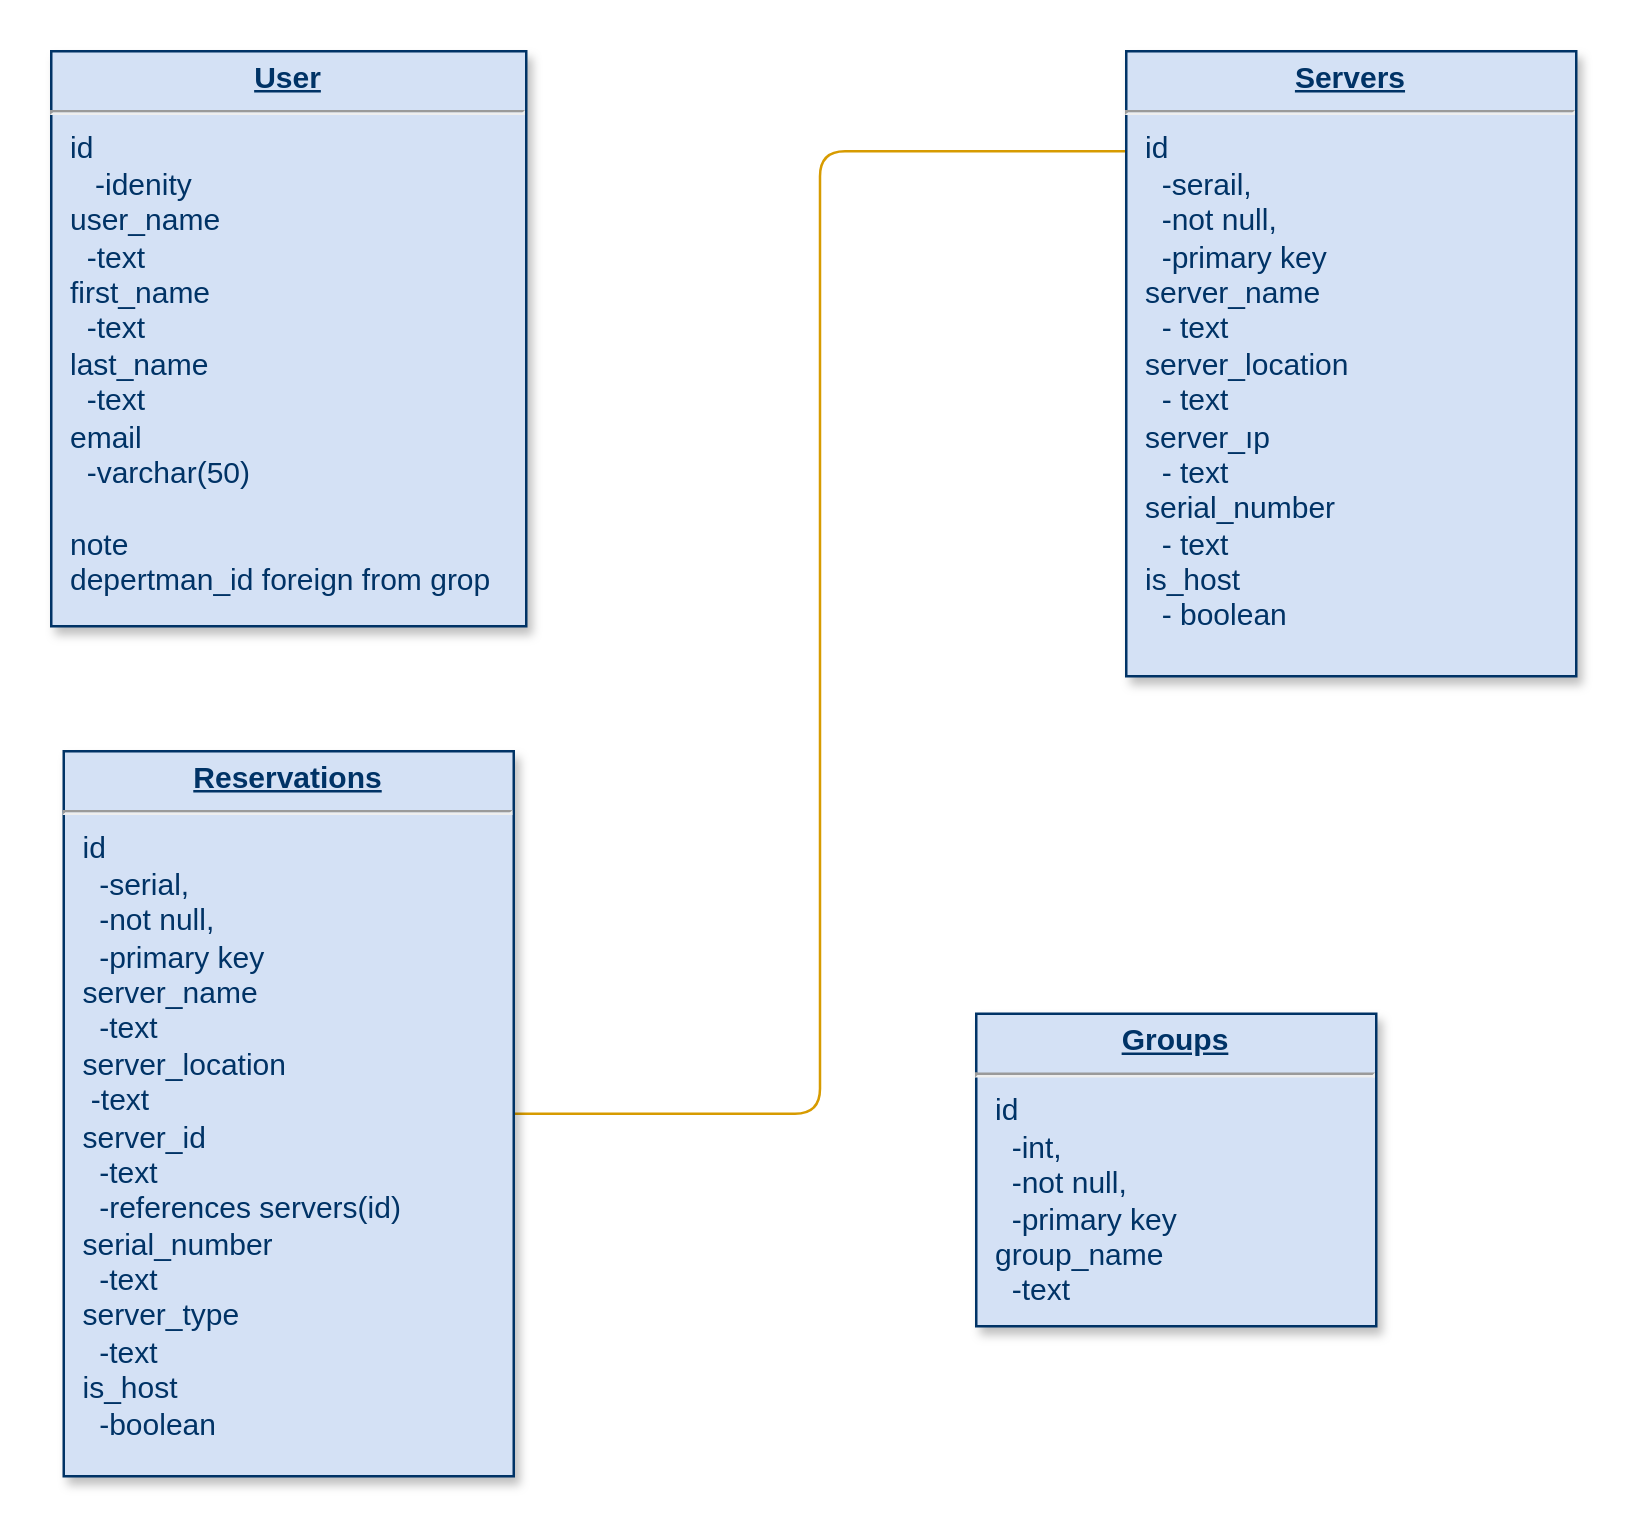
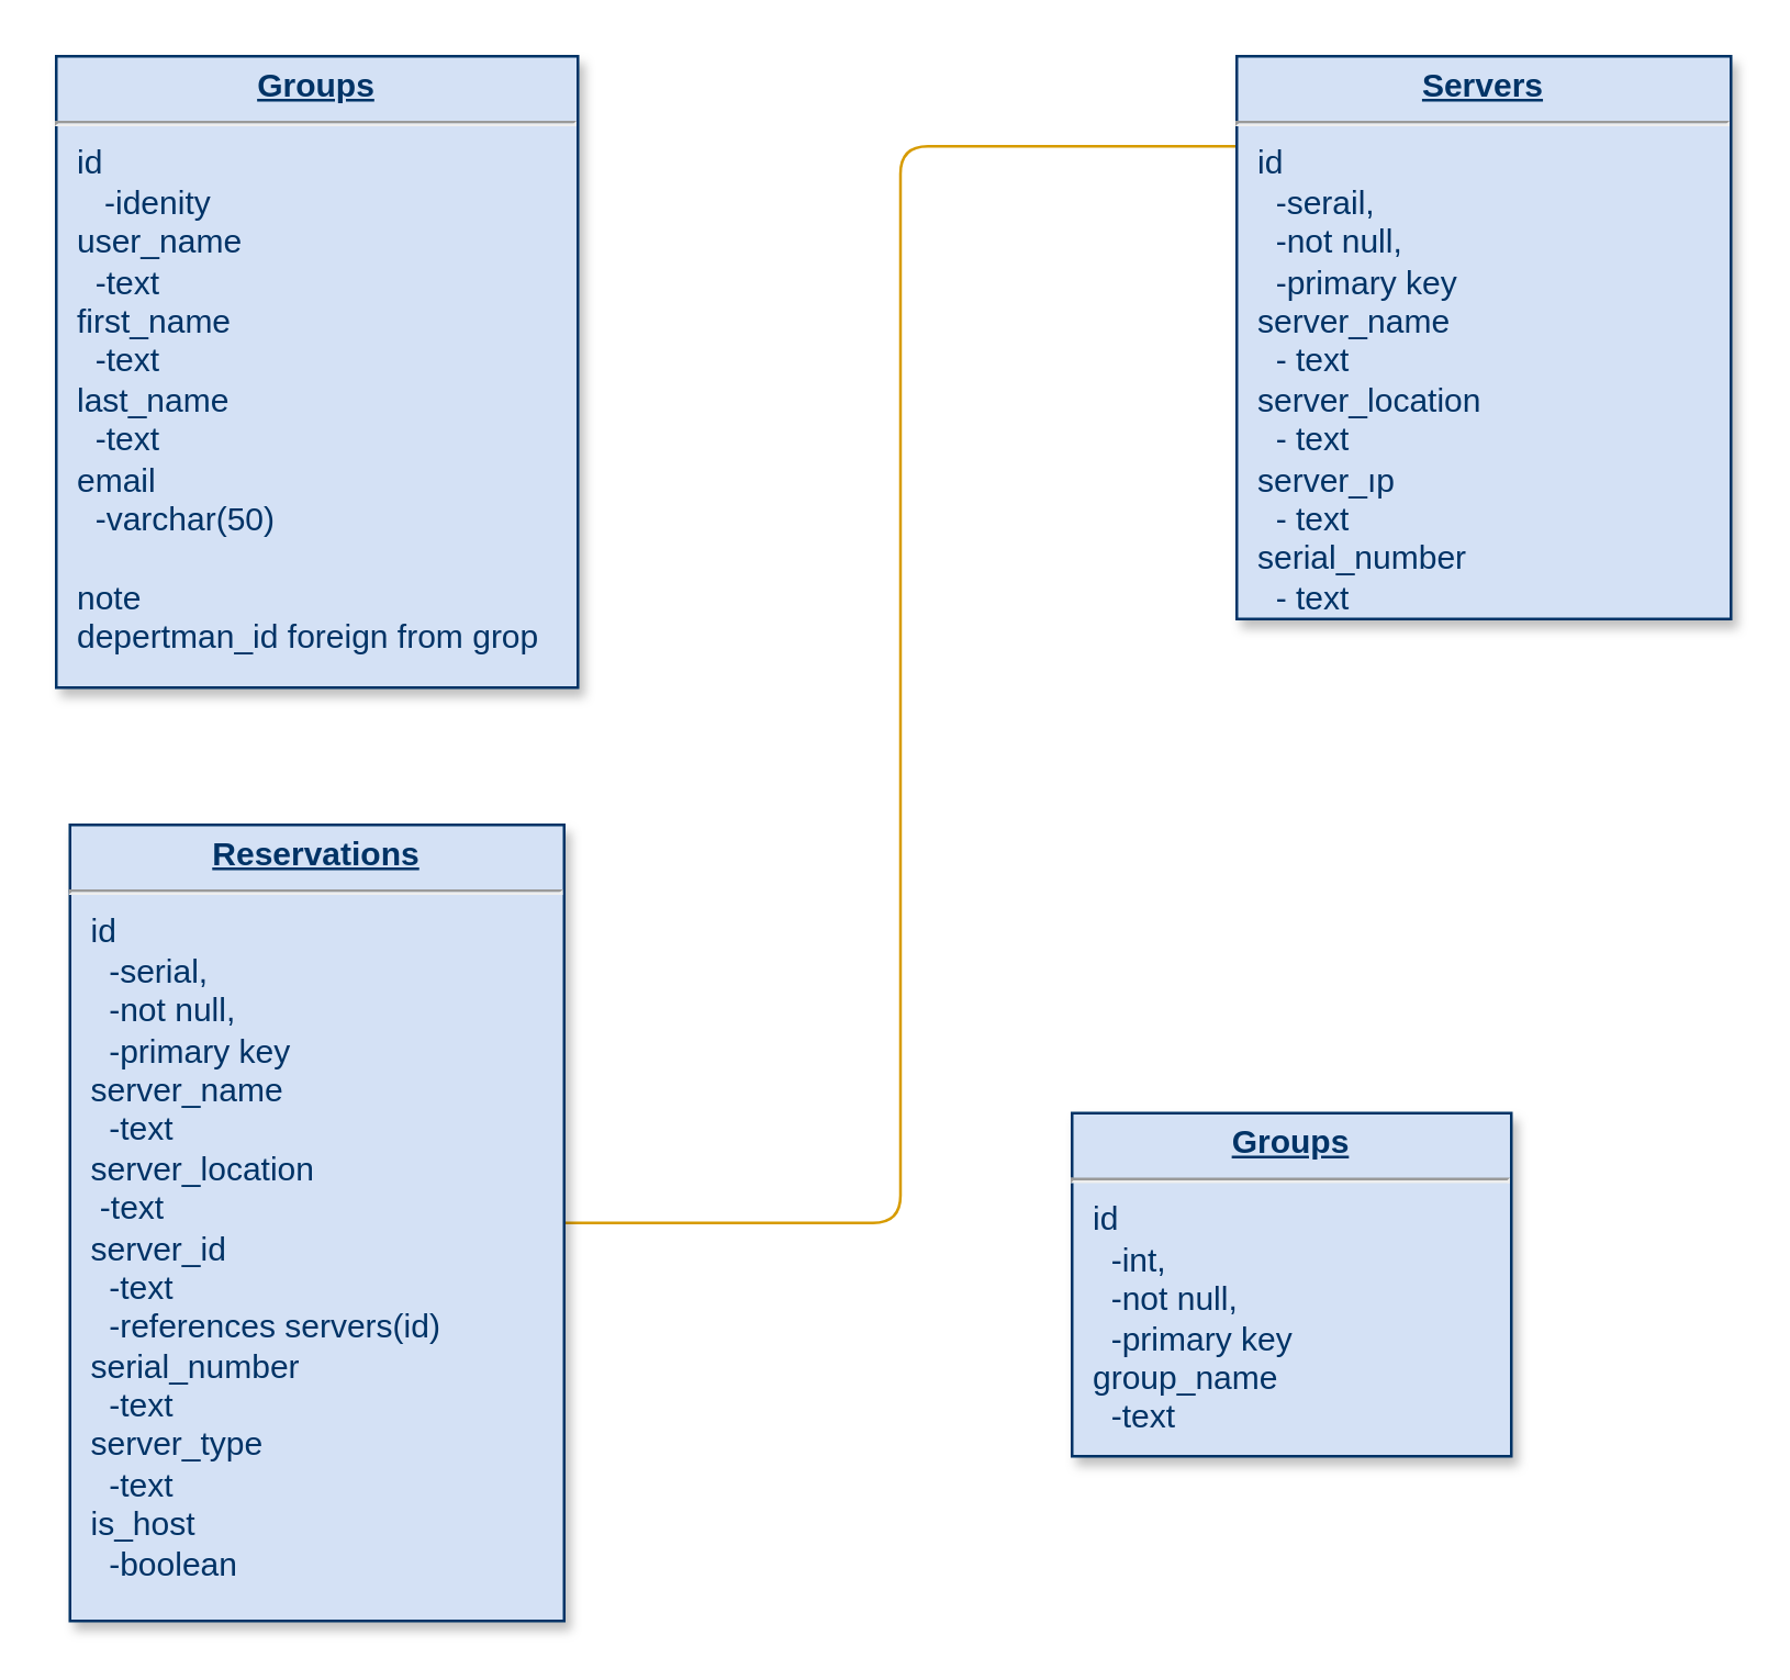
  <mxCell id="0" />
  <mxCell id="1" parent="0" />
- <mxCell id="2" value="&lt;p style=&quot;margin: 0px; margin-top: 4px; text-align: center; text-decoration: underline;&quot;&gt;&lt;strong&gt;User&lt;/strong&gt;&lt;/p&gt;&lt;hr&gt;&lt;p style=&quot;margin: 0px; margin-left: 8px;&quot;&gt;id&amp;nbsp;&lt;/p&gt;&lt;p style=&quot;margin: 0px; margin-left: 8px;&quot;&gt;&amp;nbsp; &amp;nbsp;-idenity&lt;/p&gt;&lt;p style=&quot;margin: 0px; margin-left: 8px;&quot;&gt;user_name&amp;nbsp;&amp;nbsp;&lt;/p&gt;&lt;p style=&quot;margin: 0px; margin-left: 8px;&quot;&gt;&amp;nbsp; -text&lt;/p&gt;&lt;p style=&quot;margin: 0px; margin-left: 8px;&quot;&gt;first_name&amp;nbsp;&lt;/p&gt;&lt;p style=&quot;margin: 0px; margin-left: 8px;&quot;&gt;&amp;nbsp; -text&lt;/p&gt;&lt;p style=&quot;margin: 0px; margin-left: 8px;&quot;&gt;last_name&amp;nbsp;&lt;/p&gt;&lt;p style=&quot;margin: 0px; margin-left: 8px;&quot;&gt;&amp;nbsp; -text&lt;/p&gt;&lt;p style=&quot;margin: 0px; margin-left: 8px;&quot;&gt;email&lt;/p&gt;&lt;p style=&quot;margin: 0px; margin-left: 8px;&quot;&gt;&amp;nbsp; -varchar(50)&lt;/p&gt;&lt;p style=&quot;margin: 0px; margin-left: 8px;&quot;&gt;&lt;br&gt;&lt;/p&gt;&lt;p style=&quot;margin: 0px; margin-left: 8px;&quot;&gt;note&lt;/p&gt;&lt;p style=&quot;margin: 0px; margin-left: 8px;&quot;&gt;depertman_id foreign from grop&amp;nbsp;&lt;/p&gt;" style="verticalAlign=top;align=left;overflow=fill;fontSize=12;fontFamily=Helvetica;html=1;strokeColor=#003366;shadow=1;fillColor=#D4E1F5;fontColor=#003366" parent="1" vertex="1"><mxGeometry x="20" y="20" width="190" height="230" as="geometry" /></mxCell>
+ <mxCell id="2" value="&lt;p style=&quot;margin: 0px; margin-top: 4px; text-align: center; text-decoration: underline;&quot;&gt;&lt;strong&gt;Groups&lt;/strong&gt;&lt;/p&gt;&lt;hr&gt;&lt;p style=&quot;margin: 0px; margin-left: 8px;&quot;&gt;id&amp;nbsp;&lt;/p&gt;&lt;p style=&quot;margin: 0px; margin-left: 8px;&quot;&gt;&amp;nbsp; &amp;nbsp;-idenity&lt;/p&gt;&lt;p style=&quot;margin: 0px; margin-left: 8px;&quot;&gt;user_name&amp;nbsp;&amp;nbsp;&lt;/p&gt;&lt;p style=&quot;margin: 0px; margin-left: 8px;&quot;&gt;&amp;nbsp; -text&lt;/p&gt;&lt;p style=&quot;margin: 0px; margin-left: 8px;&quot;&gt;first_name&amp;nbsp;&lt;/p&gt;&lt;p style=&quot;margin: 0px; margin-left: 8px;&quot;&gt;&amp;nbsp; -text&lt;/p&gt;&lt;p style=&quot;margin: 0px; margin-left: 8px;&quot;&gt;last_name&amp;nbsp;&lt;/p&gt;&lt;p style=&quot;margin: 0px; margin-left: 8px;&quot;&gt;&amp;nbsp; -text&lt;/p&gt;&lt;p style=&quot;margin: 0px; margin-left: 8px;&quot;&gt;email&lt;/p&gt;&lt;p style=&quot;margin: 0px; margin-left: 8px;&quot;&gt;&amp;nbsp; -varchar(50)&lt;/p&gt;&lt;p style=&quot;margin: 0px; margin-left: 8px;&quot;&gt;&lt;br&gt;&lt;/p&gt;&lt;p style=&quot;margin: 0px; margin-left: 8px;&quot;&gt;note&lt;/p&gt;&lt;p style=&quot;margin: 0px; margin-left: 8px;&quot;&gt;depertman_id foreign from grop&amp;nbsp;&lt;/p&gt;" style="verticalAlign=top;align=left;overflow=fill;fontSize=12;fontFamily=Helvetica;html=1;strokeColor=#003366;shadow=1;fillColor=#D4E1F5;fontColor=#003366" parent="1" vertex="1"><mxGeometry x="20" y="20" width="190" height="230" as="geometry" /></mxCell>
  <mxCell id="3" style="rounded=1;orthogonalLoop=1;jettySize=auto;html=1;exitX=1;exitY=0.5;exitDx=0;exitDy=0;entryX=0;entryY=0.16;entryDx=0;entryDy=0;entryPerimeter=0;edgeStyle=orthogonalEdgeStyle;strokeColor=#d79b00;endArrow=none;endFill=0;fillColor=#ffe6cc;" edge="1" parent="1" source="4" target="6"><mxGeometry relative="1" as="geometry" /></mxCell>
  <mxCell id="4" value="&lt;p style=&quot;margin: 0px; margin-top: 4px; text-align: center; text-decoration: underline;&quot;&gt;&lt;b&gt;Reservations&lt;/b&gt;&lt;/p&gt;&lt;hr&gt;&lt;p style=&quot;margin: 0px; margin-left: 8px;&quot;&gt;id&lt;/p&gt;&lt;p style=&quot;margin: 0px; margin-left: 8px;&quot;&gt;&amp;nbsp; -serial,&amp;nbsp;&lt;/p&gt;&lt;p style=&quot;margin: 0px; margin-left: 8px;&quot;&gt;&amp;nbsp; -not null,&amp;nbsp;&lt;/p&gt;&lt;p style=&quot;margin: 0px; margin-left: 8px;&quot;&gt;&amp;nbsp; -primary key&lt;/p&gt;&lt;p style=&quot;margin: 0px; margin-left: 8px;&quot;&gt;server_name&amp;nbsp;&lt;/p&gt;&lt;p style=&quot;margin: 0px; margin-left: 8px;&quot;&gt;&amp;nbsp; -text&lt;/p&gt;&lt;p style=&quot;margin: 0px; margin-left: 8px;&quot;&gt;server_location&amp;nbsp;&lt;/p&gt;&lt;p style=&quot;margin: 0px; margin-left: 8px;&quot;&gt;&amp;nbsp;-text&lt;/p&gt;&lt;p style=&quot;margin: 0px; margin-left: 8px;&quot;&gt;server_id&amp;nbsp;&lt;/p&gt;&lt;p style=&quot;margin: 0px; margin-left: 8px;&quot;&gt;&amp;nbsp; -text&lt;/p&gt;&lt;p style=&quot;margin: 0px; margin-left: 8px;&quot;&gt;&amp;nbsp; -references servers(id)&lt;/p&gt;&lt;p style=&quot;margin: 0px; margin-left: 8px;&quot;&gt;serial_number&amp;nbsp;&lt;/p&gt;&lt;p style=&quot;margin: 0px; margin-left: 8px;&quot;&gt;&amp;nbsp; -text&lt;/p&gt;&lt;p style=&quot;margin: 0px; margin-left: 8px;&quot;&gt;server_type&amp;nbsp;&lt;/p&gt;&lt;p style=&quot;margin: 0px; margin-left: 8px;&quot;&gt;&amp;nbsp; -text&lt;/p&gt;&lt;p style=&quot;margin: 0px; margin-left: 8px;&quot;&gt;is_host&amp;nbsp;&lt;/p&gt;&lt;p style=&quot;margin: 0px; margin-left: 8px;&quot;&gt;&amp;nbsp; -boolean&lt;/p&gt;" style="verticalAlign=top;align=left;overflow=fill;fontSize=12;fontFamily=Helvetica;html=1;strokeColor=#003366;shadow=1;fillColor=#D4E1F5;fontColor=#003366" parent="1" vertex="1"><mxGeometry x="25" y="300" width="180" height="290" as="geometry" /></mxCell>
  <mxCell id="5" value="&lt;p style=&quot;margin: 0px; margin-top: 4px; text-align: center; text-decoration: underline;&quot;&gt;&lt;strong&gt;Groups&lt;/strong&gt;&lt;/p&gt;&lt;hr&gt;&lt;p style=&quot;margin: 0px; margin-left: 8px;&quot;&gt;id&amp;nbsp;&lt;/p&gt;&lt;p style=&quot;margin: 0px; margin-left: 8px;&quot;&gt;&lt;span data-darkreader-inline-color=&quot;&quot; data-darkreader-inline-bgcolor=&quot;&quot; style=&quot;background-color: initial; color: rgb(0, 51, 102); --darkreader-inline-bgcolor: initial; --darkreader-inline-color:#8fcdff;&quot;&gt;&amp;nbsp; -int,&amp;nbsp;&lt;/span&gt;&lt;/p&gt;&lt;p style=&quot;margin: 0px; margin-left: 8px;&quot;&gt;&lt;span data-darkreader-inline-color=&quot;&quot; data-darkreader-inline-bgcolor=&quot;&quot; style=&quot;background-color: initial; color: rgb(0, 51, 102); --darkreader-inline-bgcolor: initial; --darkreader-inline-color:#8fcdff;&quot;&gt;&amp;nbsp; -not null,&amp;nbsp;&lt;/span&gt;&lt;/p&gt;&lt;p style=&quot;margin: 0px; margin-left: 8px;&quot;&gt;&lt;span data-darkreader-inline-color=&quot;&quot; data-darkreader-inline-bgcolor=&quot;&quot; style=&quot;background-color: initial; color: rgb(0, 51, 102); --darkreader-inline-bgcolor: initial; --darkreader-inline-color:#8fcdff;&quot;&gt;&amp;nbsp; -primary key&lt;/span&gt;&lt;br&gt;&lt;/p&gt;&lt;p style=&quot;margin: 0px; margin-left: 8px;&quot;&gt;&lt;span data-darkreader-inline-color=&quot;&quot; data-darkreader-inline-bgcolor=&quot;&quot; style=&quot;background-color: initial; color: rgb(0, 51, 102); --darkreader-inline-bgcolor: initial; --darkreader-inline-color:#8fcdff;&quot;&gt;group_name&lt;/span&gt;&lt;/p&gt;&lt;p style=&quot;margin: 0px; margin-left: 8px;&quot;&gt;&lt;span data-darkreader-inline-color=&quot;&quot; data-darkreader-inline-bgcolor=&quot;&quot; style=&quot;background-color: initial; color: rgb(0, 51, 102); --darkreader-inline-bgcolor: initial; --darkreader-inline-color:#8fcdff;&quot;&gt;&amp;nbsp; -text&lt;/span&gt;&lt;/p&gt;" style="verticalAlign=top;align=left;overflow=fill;fontSize=12;fontFamily=Helvetica;html=1;strokeColor=#003366;shadow=1;fillColor=#D4E1F5;fontColor=#003366" parent="1" vertex="1"><mxGeometry x="390" y="405" width="160" height="125" as="geometry" /></mxCell>
- <mxCell id="6" value="&lt;p style=&quot;margin: 0px; margin-top: 4px; text-align: center; text-decoration: underline;&quot;&gt;&lt;b&gt;Servers&lt;/b&gt;&lt;/p&gt;&lt;hr&gt;&lt;p style=&quot;margin: 0px; margin-left: 8px;&quot;&gt;id&lt;/p&gt;&lt;p style=&quot;margin: 0px; margin-left: 8px;&quot;&gt;&amp;nbsp; -serail,&amp;nbsp;&lt;/p&gt;&lt;p style=&quot;margin: 0px; margin-left: 8px;&quot;&gt;&amp;nbsp; -not null,&amp;nbsp;&lt;/p&gt;&lt;p style=&quot;margin: 0px; margin-left: 8px;&quot;&gt;&amp;nbsp; -primary key&lt;/p&gt;&lt;p style=&quot;margin: 0px; margin-left: 8px;&quot;&gt;server_name&amp;nbsp;&lt;/p&gt;&lt;p style=&quot;margin: 0px; margin-left: 8px;&quot;&gt;&amp;nbsp; - text&lt;/p&gt;&lt;p style=&quot;margin: 0px; margin-left: 8px;&quot;&gt;server_location&amp;nbsp;&lt;/p&gt;&lt;p style=&quot;margin: 0px; margin-left: 8px;&quot;&gt;&amp;nbsp; - text&lt;/p&gt;&lt;p style=&quot;margin: 0px; margin-left: 8px;&quot;&gt;server_ıp&amp;nbsp;&lt;/p&gt;&lt;p style=&quot;margin: 0px; margin-left: 8px;&quot;&gt;&amp;nbsp; - text&lt;/p&gt;&lt;p style=&quot;margin: 0px; margin-left: 8px;&quot;&gt;serial_number&amp;nbsp;&lt;/p&gt;&lt;p style=&quot;margin: 0px; margin-left: 8px;&quot;&gt;&amp;nbsp; - text&lt;/p&gt;&lt;p style=&quot;margin: 0px; margin-left: 8px;&quot;&gt;is_host&amp;nbsp;&lt;/p&gt;&lt;p style=&quot;margin: 0px; margin-left: 8px;&quot;&gt;&amp;nbsp; - boolean&lt;/p&gt;" style="verticalAlign=top;align=left;overflow=fill;fontSize=12;fontFamily=Helvetica;html=1;strokeColor=#003366;shadow=1;fillColor=#D4E1F5;fontColor=#003366" parent="1" vertex="1"><mxGeometry x="450" y="20" width="180" height="250" as="geometry" /></mxCell>
+ <mxCell id="6" value="&lt;p style=&quot;margin: 0px; margin-top: 4px; text-align: center; text-decoration: underline;&quot;&gt;&lt;b&gt;Servers&lt;/b&gt;&lt;/p&gt;&lt;hr&gt;&lt;p style=&quot;margin: 0px; margin-left: 8px;&quot;&gt;id&lt;/p&gt;&lt;p style=&quot;margin: 0px; margin-left: 8px;&quot;&gt;&amp;nbsp; -serail,&amp;nbsp;&lt;/p&gt;&lt;p style=&quot;margin: 0px; margin-left: 8px;&quot;&gt;&amp;nbsp; -not null,&amp;nbsp;&lt;/p&gt;&lt;p style=&quot;margin: 0px; margin-left: 8px;&quot;&gt;&amp;nbsp; -primary key&lt;/p&gt;&lt;p style=&quot;margin: 0px; margin-left: 8px;&quot;&gt;server_name&amp;nbsp;&lt;/p&gt;&lt;p style=&quot;margin: 0px; margin-left: 8px;&quot;&gt;&amp;nbsp; - text&lt;/p&gt;&lt;p style=&quot;margin: 0px; margin-left: 8px;&quot;&gt;server_location&amp;nbsp;&lt;/p&gt;&lt;p style=&quot;margin: 0px; margin-left: 8px;&quot;&gt;&amp;nbsp; - text&lt;/p&gt;&lt;p style=&quot;margin: 0px; margin-left: 8px;&quot;&gt;server_ıp&amp;nbsp;&lt;/p&gt;&lt;p style=&quot;margin: 0px; margin-left: 8px;&quot;&gt;&amp;nbsp; - text&lt;/p&gt;&lt;p style=&quot;margin: 0px; margin-left: 8px;&quot;&gt;serial_number&amp;nbsp;&lt;/p&gt;&lt;p style=&quot;margin: 0px; margin-left: 8px;&quot;&gt;&amp;nbsp; - text&lt;/p&gt;&lt;p style=&quot;margin: 0px; margin-left: 8px;&quot;&gt;is_host&amp;nbsp;&lt;/p&gt;&lt;p style=&quot;margin: 0px; margin-left: 8px;&quot;&gt;&amp;nbsp; - boolean&lt;/p&gt;" style="verticalAlign=top;align=left;overflow=fill;fontSize=12;fontFamily=Helvetica;html=1;strokeColor=#003366;shadow=1;fillColor=#D4E1F5;fontColor=#003366" parent="1" vertex="1"><mxGeometry x="450" y="20" width="180" height="205" as="geometry" /></mxCell>
